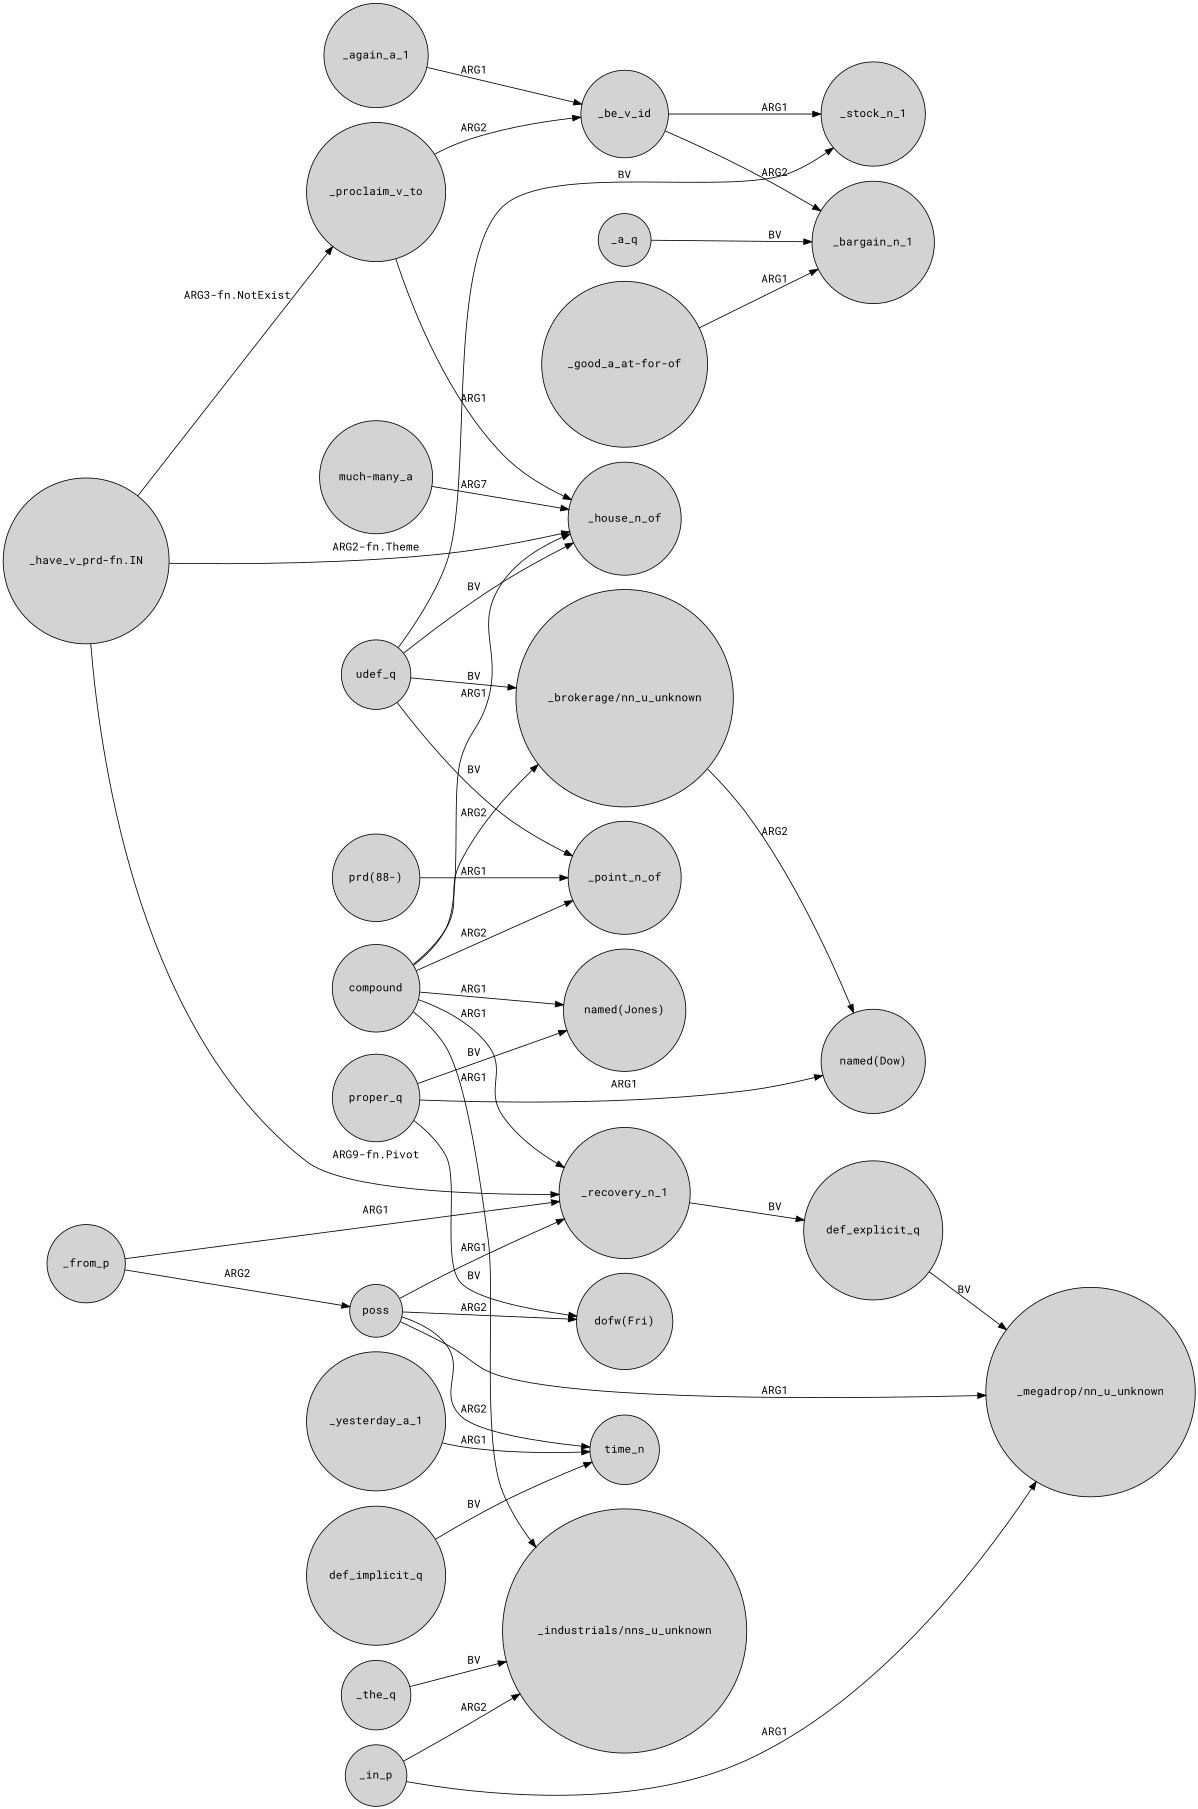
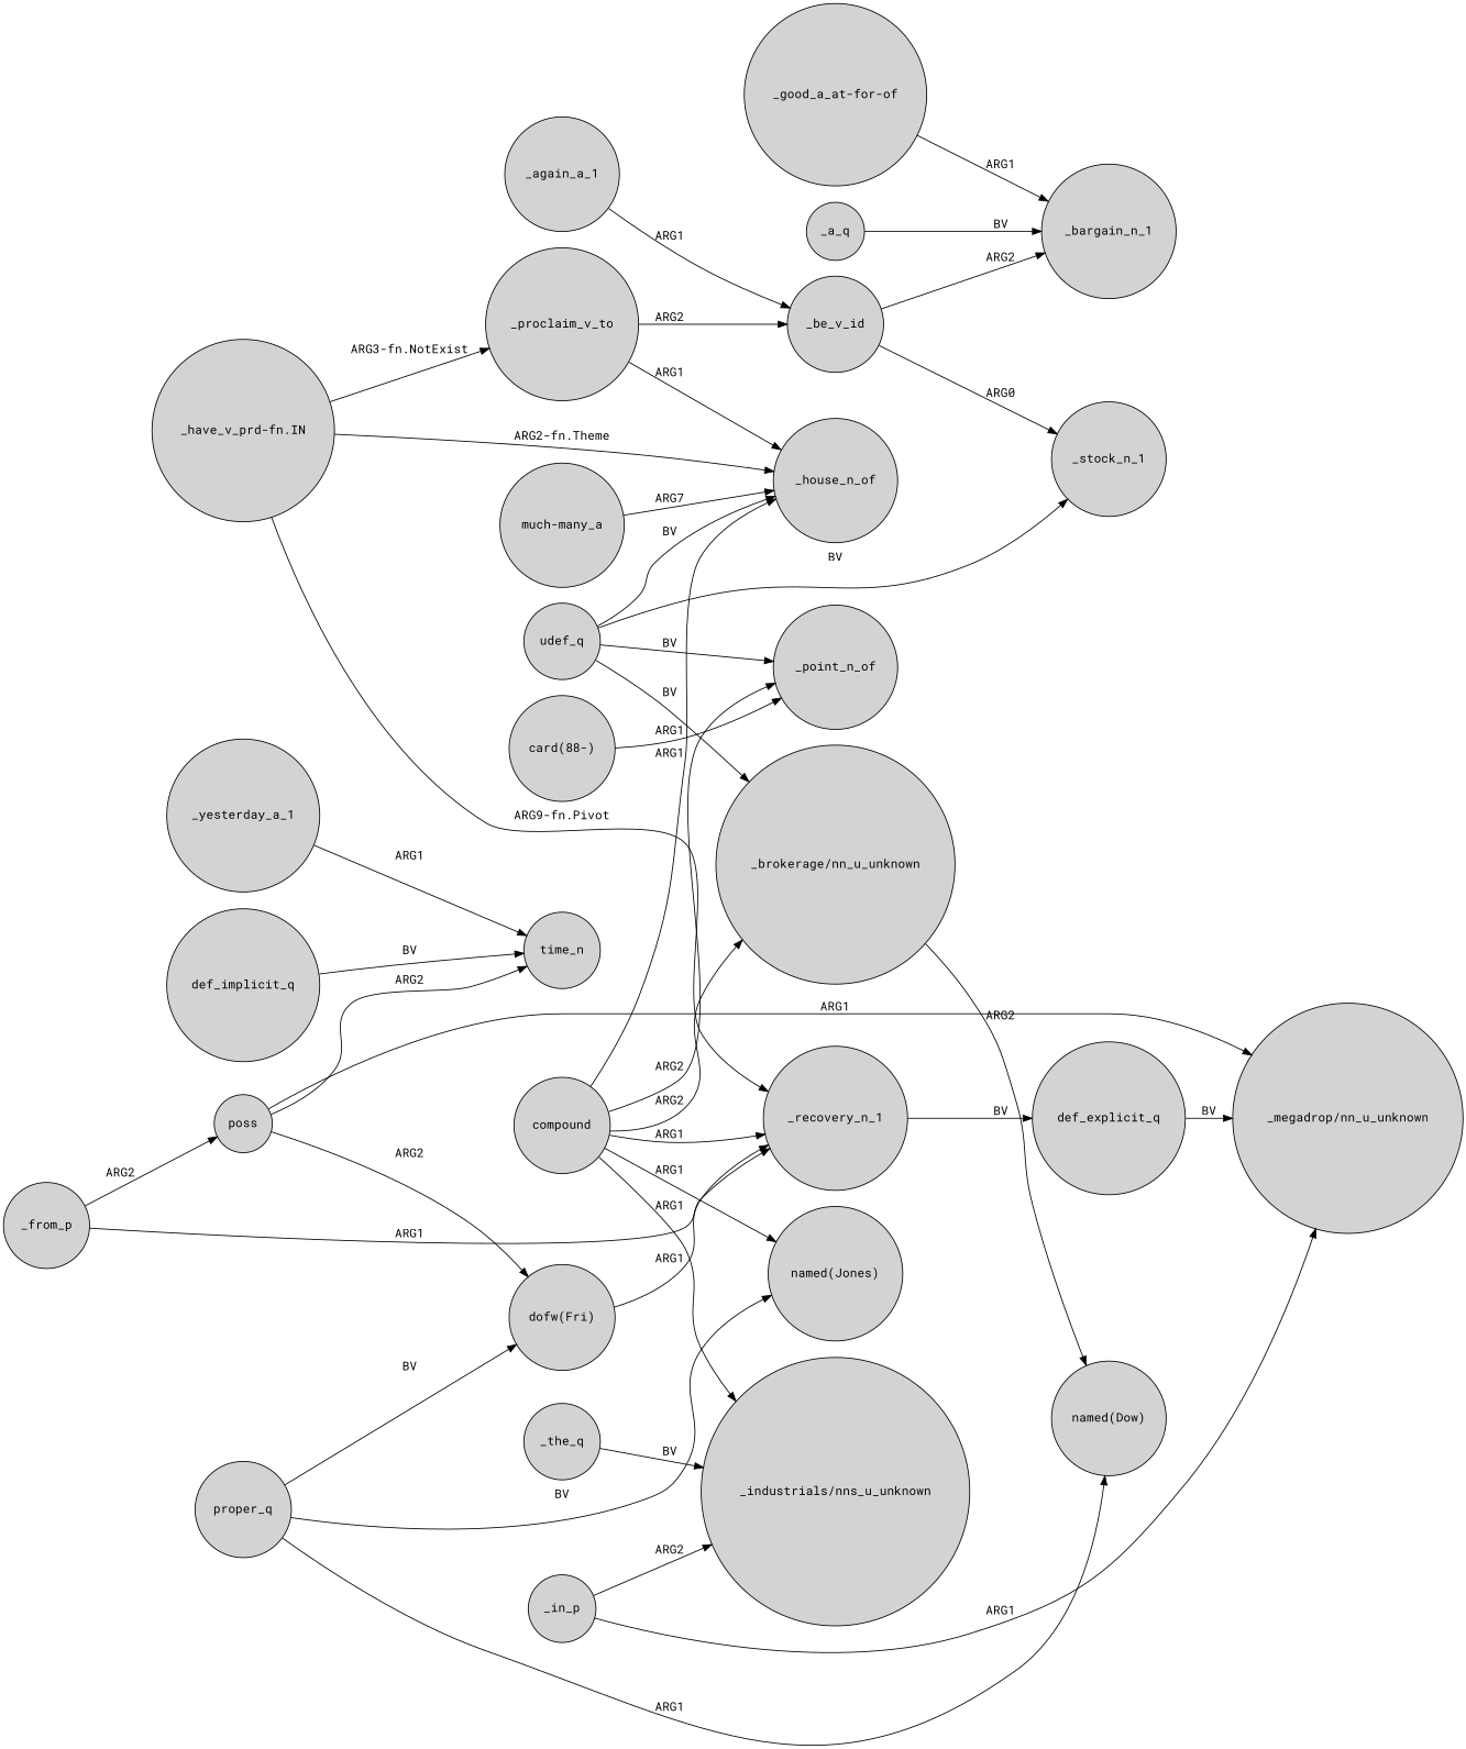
  digraph {
    fontname="Roboto Mono"
    rankdir=LR
    node [fontname="Roboto Mono" shape=circle style=filled]
    edge [fontname="Roboto Mono"]
    _again_a_1
    _be_v_id
    _bargain_n_1
    _stock_n_1
    def_explicit_q
    "_megadrop/nn_u_unknown"
    _recovery_n_1
    _yesterday_a_1
    time_n
    proper_q
    "dofw(Fri)"
    "named(Dow)"
    "named(Jones)"
    _a_q
    compound
    _house_n_of
    "_industrials/nns_u_unknown"
    "_brokerage/nn_u_unknown"
    _point_n_of
    "_have_v_prd-fn.IN"
    _proclaim_v_to
    "_good_a_at-for-of"
    _the_q
    "much-many_a"
    poss
    _from_p
    udef_q
    _in_p
-   "card(88-)" [label="prd(88-)"]
+   "card(88-)"
    def_implicit_q
    _again_a_1 -> _be_v_id [label=ARG1]
    _be_v_id -> _bargain_n_1 [label=ARG2]
-   _be_v_id -> _stock_n_1 [label=ARG1]
+   _be_v_id -> _stock_n_1 [label=ARG0]
    def_explicit_q -> "_megadrop/nn_u_unknown" [label=BV]
    _recovery_n_1 -> def_explicit_q [label=BV]
    _yesterday_a_1 -> time_n [label=ARG1]
    proper_q -> "dofw(Fri)" [label=BV]
    proper_q -> "named(Dow)" [label=ARG1]
    proper_q -> "named(Jones)" [label=BV]
    _a_q -> _bargain_n_1 [label=BV]
    compound -> _recovery_n_1 [label=ARG1]
    compound -> "named(Jones)" [label=ARG1]
    compound -> _house_n_of [label=ARG1]
    compound -> "_industrials/nns_u_unknown" [label=ARG1]
    compound -> "_brokerage/nn_u_unknown" [label=ARG2]
    compound -> _point_n_of [label=ARG2]
    "_brokerage/nn_u_unknown" -> "named(Dow)" [label=ARG2]
    "_have_v_prd-fn.IN" -> _recovery_n_1 [label="ARG9-fn.Pivot"]
    "_have_v_prd-fn.IN" -> _house_n_of [label="ARG2-fn.Theme"]
    "_have_v_prd-fn.IN" -> _proclaim_v_to [label="ARG3-fn.NotExist"]
    _proclaim_v_to -> _be_v_id [label=ARG2]
    _proclaim_v_to -> _house_n_of [label=ARG1]
    "_good_a_at-for-of" -> _bargain_n_1 [label=ARG1]
    _the_q -> "_industrials/nns_u_unknown" [label=BV]
    "much-many_a" -> _house_n_of [label=ARG7]
    poss -> "_megadrop/nn_u_unknown" [label=ARG1]
-   poss -> _recovery_n_1 [label=ARG1]
+   "dofw(Fri)" -> _recovery_n_1 [label=ARG1]
    poss -> time_n [label=ARG2]
    poss -> "dofw(Fri)" [label=ARG2]
    _from_p -> _recovery_n_1 [label=ARG1]
    _from_p -> poss [label=ARG2]
    udef_q -> _stock_n_1 [label=BV]
    udef_q -> _house_n_of [label=BV]
    udef_q -> "_brokerage/nn_u_unknown" [label=BV]
    udef_q -> _point_n_of [label=BV]
    _in_p -> "_megadrop/nn_u_unknown" [label=ARG1]
    _in_p -> "_industrials/nns_u_unknown" [label=ARG2]
    "card(88-)" -> _point_n_of [label=ARG1]
    def_implicit_q -> time_n [label=BV]
  }
